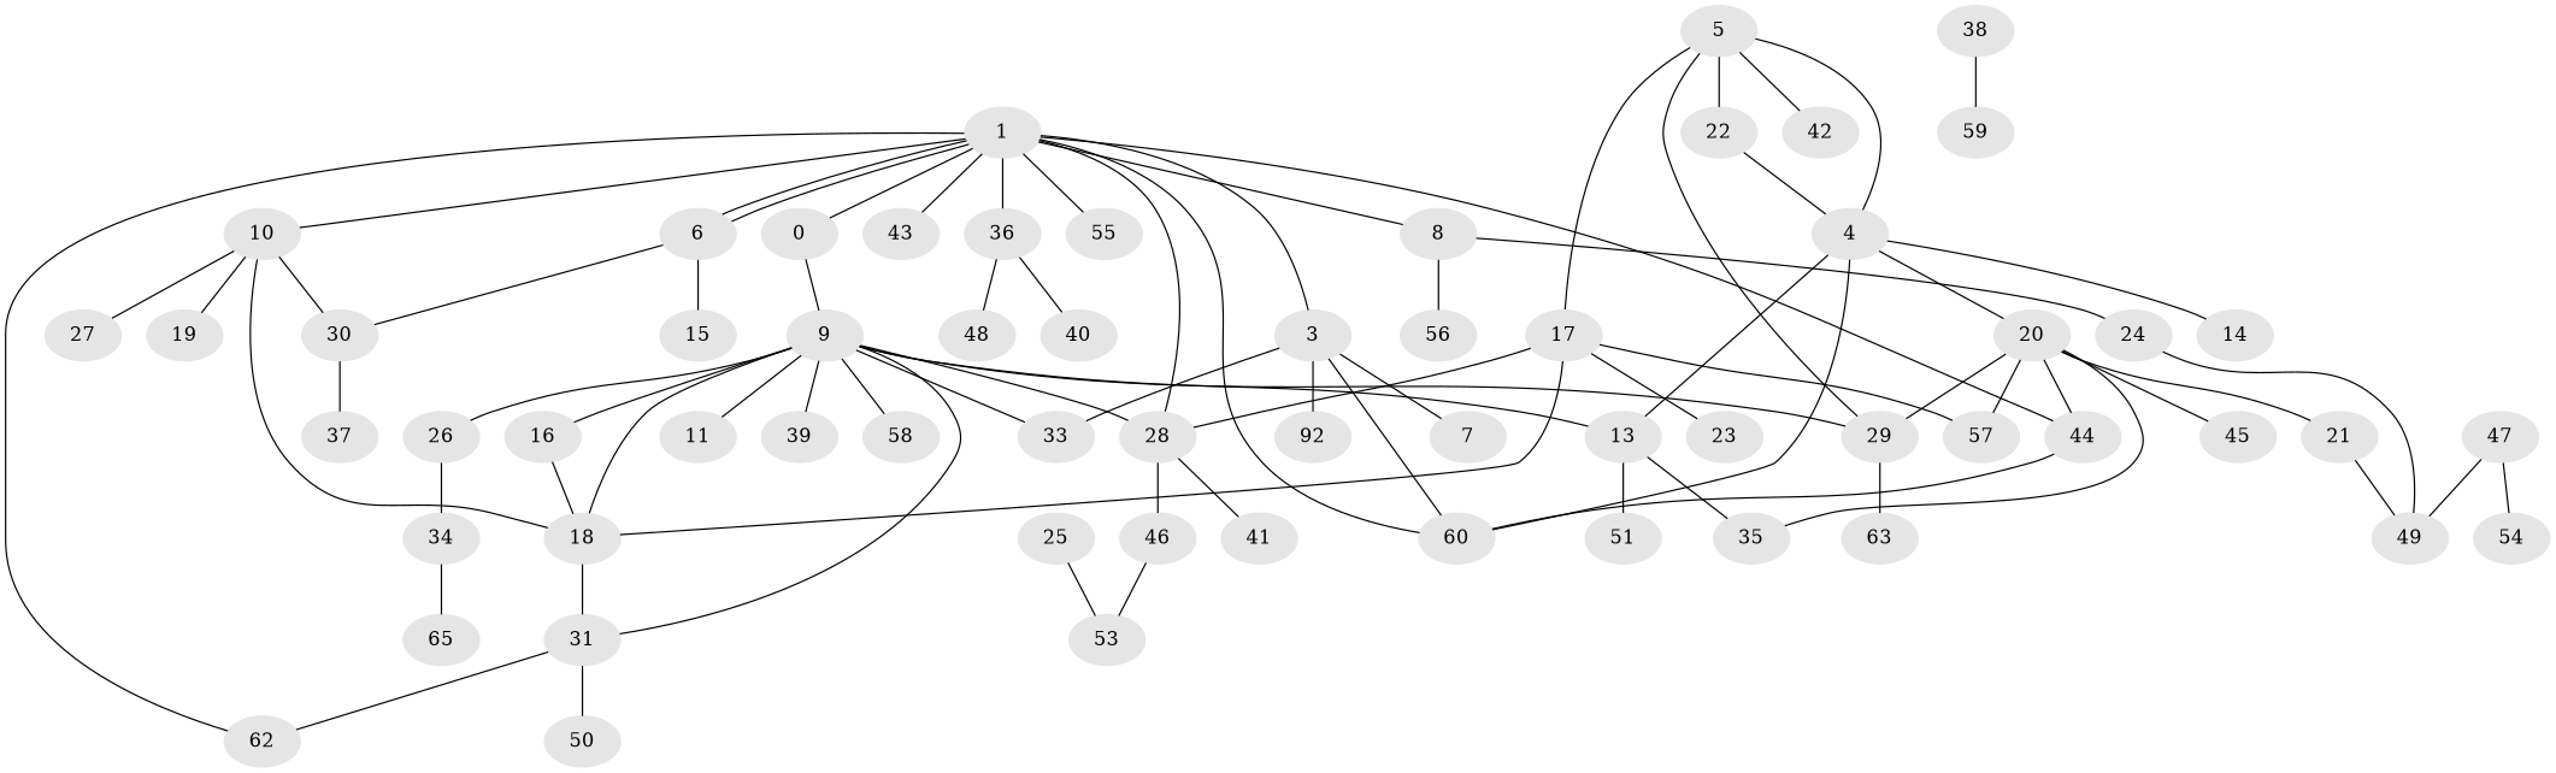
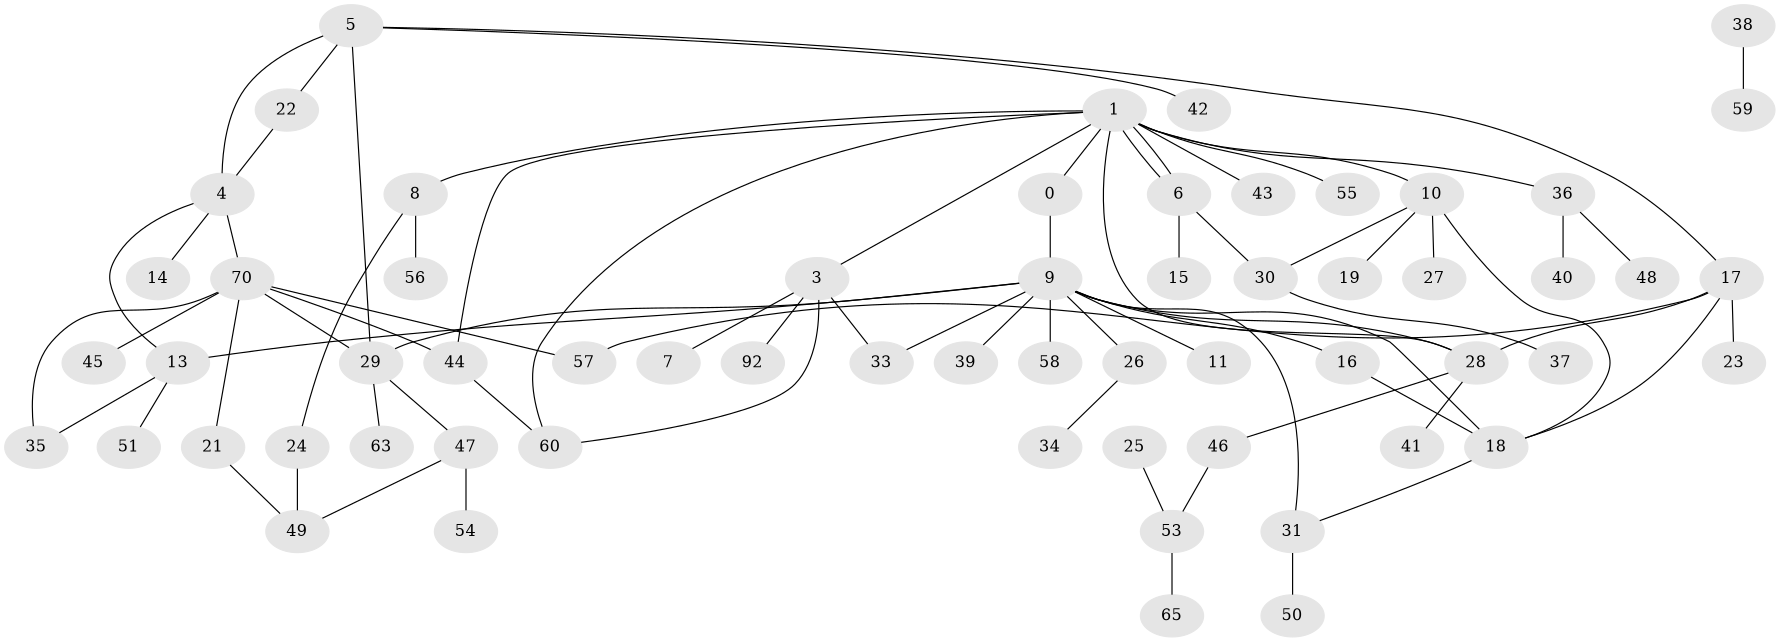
  graph {
    node [color=gray90 style=filled]
    n1 [label=0]
    1
    3
    6
    8
    10
    28
    36
    43
    44
    55
    60
-   62
    9
    7
    n16 [label=92]
    33
    4
    5
    13
    14
-   20
+   20 [label=70]
    15
    30
    24
    56
    18
    19
    27
    41
    46
    40
    48
    29
    11
    16
    26
    31
    39
    58
    17
    22
    42
    51
    35
    57
    21
    45
    23
    47
    63
    37
    49
    34
    50
    38
    59
    25
    53
    65
    54
    n1 -- 9
    1 -- n1
    1 -- 3
    1 -- 6
    1 -- 6
    1 -- 8
    1 -- 10
    1 -- 28
    1 -- 36
    1 -- 43
    1 -- 44
    1 -- 55
    1 -- 60
-   1 -- 62
    3 -- 60
    3 -- 7
    3 -- n16
    3 -- 33
    6 -- 15
    6 -- 30
    8 -- 24
    8 -- 56
    10 -- 30
    10 -- 18
    10 -- 19
    10 -- 27
    28 -- 41
    28 -- 46
    36 -- 40
    36 -- 48
    44 -- 60
    9 -- 28
    9 -- 33
    9 -- 13
    9 -- 18
    9 -- 29
    9 -- 11
    9 -- 16
    9 -- 26
    9 -- 31
    9 -- 39
    9 -- 58
-   4 -- 60
    4 -- 5
    4 -- 13
    4 -- 14
    4 -- 20
    5 -- 29
    5 -- 17
    5 -- 22
    5 -- 42
    13 -- 51
    13 -- 35
    20 -- 44
    20 -- 29
    20 -- 35
    20 -- 57
    20 -- 21
    20 -- 45
    30 -- 37
    24 -- 49
    18 -- 31
    46 -- 53
+   29 -- 47
    29 -- 63
    16 -- 18
    26 -- 34
-   31 -- 62
    31 -- 50
    17 -- 28
    17 -- 18
    17 -- 57
    17 -- 23
    22 -- 4
    21 -- 49
    47 -- 49
    47 -- 54
    38 -- 59
    25 -- 53
-   34 -- 65
+   53 -- 65
  }
